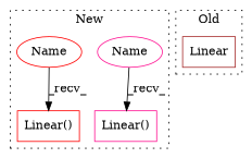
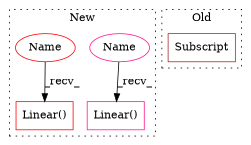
  digraph {
    node [a=75 l=2 s=716 shape=box color=red]
    n1 [l=48 label="Linear()"]
    n2 [l=62 label="Linear()" s=611 color=deeppink]
    n3 [a=87 label=Name s=611 shape=ellipse color=deeppink]
    n4 [a=87 label=Name shape=ellipse]
-   n5 [a=63 l="37,0" label=Linear s="551,0" color=brown]
+   n5 [a=63 l="37,0" label=Subscript s="551,0" color=brown]
    subgraph cluster_1 {
      label=New
      style=dotted
      n1
      n2
      n3
      n4
    }
    subgraph cluster_2 {
      label=Old
      style=dotted
      n5
    }
    n3 -> n2 [label=_recv_]
    n4 -> n1 [label=_recv_]
  }
